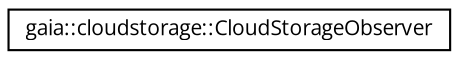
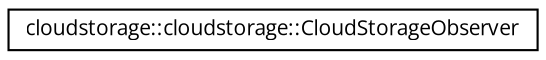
  digraph {
    rankdir=TB
    fontname="Open Sans"
-   n1 [color=black fillcolor=white fontname="Open Sans" fontsize=10 height=0.2 label="gaia::cloudstorage::CloudStorageObserver" shape=record style=filled width=0.4]
+   n1 [color=black fillcolor=white fontname="Open Sans" fontsize=10 height=0.2 label="cloudstorage::cloudstorage::CloudStorageObserver" shape=record style=filled width=0.4]
  }
